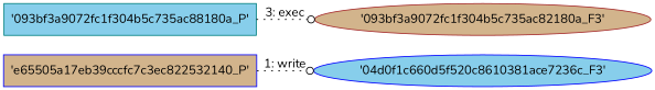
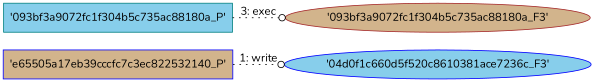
  digraph {
    engine=neato
    fixedsize=false
    fontname=Nunito
    fontsize=10
    nodesep=0.3
    rankdir=LR
    ranksep=0
    splines=true
    node [color=blue fillcolor=skyblue fontname=Nunito node_type=Process shape=ellipse style=filled]
    edge [arrowhead=odot fontname=Nunito style=dotted]
    "'04d0f1c660d5f520c8610381ace7236c_F3'" [node_type=file]
    "'e65505a17eb39cccfc7c3ec822532140_P'" [fillcolor=tan shape=box]
    "'093bf3a9072fc1f304b5c735ac88180a_P'" [color=teal shape=box]
-   "'093bf3a9072fc1f304b5c735ac88180a_F3'" [color=brown fillcolor=tan node_type=File label="'093bf3a9072fc1f304b5c735ac82180a_F3'"]
+   "'093bf3a9072fc1f304b5c735ac88180a_F3'" [color=brown fillcolor=tan node_type=File]
    "'e65505a17eb39cccfc7c3ec822532140_P'" -> "'04d0f1c660d5f520c8610381ace7236c_F3'" [label="1: write"]
    "'093bf3a9072fc1f304b5c735ac88180a_P'" -> "'093bf3a9072fc1f304b5c735ac88180a_F3'" [label="3: exec"]
  }
